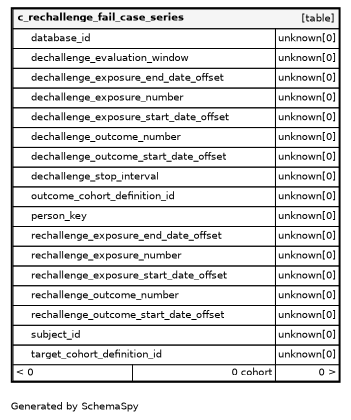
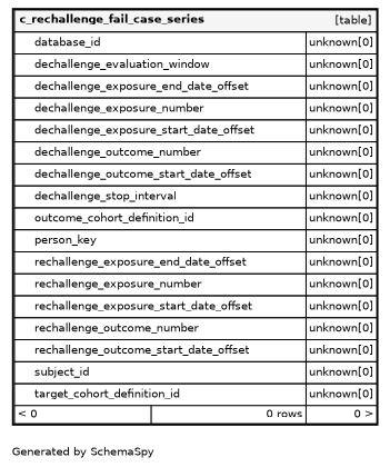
  digraph {
    bgcolor="#ffffff"
    fontname=Helvetica
    fontsize=11
    label="\nGenerated by SchemaSpy"
    labeljust=l
    nodesep=0.18
    rankdir=TB
    ranksep=0.46
    ration=compress
-   n1 [fontname=Helvetica fontsize=11 label=<     <TABLE BORDER="2" CELLBORDER="1" CELLSPACING="0" BGCOLOR="#ffffff">       <TR><TD COLSPAN="4"  BGCOLOR="#f5f5f5"><TABLE BORDER="0" CELLSPACING="0"><TR><TD ALIGN="LEFT" FIXEDSIZE="TRUE" WIDTH="203" HEIGHT="16"><B>c_rechallenge_fail_case_series</B></TD><TD ALIGN="RIGHT">[table]</TD></TR></TABLE></TD></TR>       <TR><TD PORT="database_id" COLSPAN="2" ALIGN="LEFT"><TABLE BORDER="0" CELLSPACING="0" ALIGN="LEFT"><TR ALIGN="LEFT"><TD ALIGN="LEFT" FIXEDSIZE="TRUE" WIDTH="15" HEIGHT="16"></TD><TD ALIGN="LEFT" FIXEDSIZE="TRUE" WIDTH="271" HEIGHT="16">database_id</TD></TR></TABLE></TD><TD PORT="database_id.type" ALIGN="LEFT">unknown[0]</TD></TR>       <TR><TD PORT="dechallenge_evaluation_window" COLSPAN="2" ALIGN="LEFT"><TABLE BORDER="0" CELLSPACING="0" ALIGN="LEFT"><TR ALIGN="LEFT"><TD ALIGN="LEFT" FIXEDSIZE="TRUE" WIDTH="15" HEIGHT="16"></TD><TD ALIGN="LEFT" FIXEDSIZE="TRUE" WIDTH="271" HEIGHT="16">dechallenge_evaluation_window</TD></TR></TABLE></TD><TD PORT="dechallenge_evaluation_window.type" ALIGN="LEFT">unknown[0]</TD></TR>       <TR><TD PORT="dechallenge_exposure_end_date_offset" COLSPAN="2" ALIGN="LEFT"><TABLE BORDER="0" CELLSPACING="0" ALIGN="LEFT"><TR ALIGN="LEFT"><TD ALIGN="LEFT" FIXEDSIZE="TRUE" WIDTH="15" HEIGHT="16"></TD><TD ALIGN="LEFT" FIXEDSIZE="TRUE" WIDTH="271" HEIGHT="16">dechallenge_exposure_end_date_offset</TD></TR></TABLE></TD><TD PORT="dechallenge_exposure_end_date_offset.type" ALIGN="LEFT">unknown[0]</TD></TR>       <TR><TD PORT="dechallenge_exposure_number" COLSPAN="2" ALIGN="LEFT"><TABLE BORDER="0" CELLSPACING="0" ALIGN="LEFT"><TR ALIGN="LEFT"><TD ALIGN="LEFT" FIXEDSIZE="TRUE" WIDTH="15" HEIGHT="16"></TD><TD ALIGN="LEFT" FIXEDSIZE="TRUE" WIDTH="271" HEIGHT="16">dechallenge_exposure_number</TD></TR></TABLE></TD><TD PORT="dechallenge_exposure_number.type" ALIGN="LEFT">unknown[0]</TD></TR>       <TR><TD PORT="dechallenge_exposure_start_date_offset" COLSPAN="2" ALIGN="LEFT"><TABLE BORDER="0" CELLSPACING="0" ALIGN="LEFT"><TR ALIGN="LEFT"><TD ALIGN="LEFT" FIXEDSIZE="TRUE" WIDTH="15" HEIGHT="16"></TD><TD ALIGN="LEFT" FIXEDSIZE="TRUE" WIDTH="271" HEIGHT="16">dechallenge_exposure_start_date_offset</TD></TR></TABLE></TD><TD PORT="dechallenge_exposure_start_date_offset.type" ALIGN="LEFT">unknown[0]</TD></TR>       <TR><TD PORT="dechallenge_outcome_number" COLSPAN="2" ALIGN="LEFT"><TABLE BORDER="0" CELLSPACING="0" ALIGN="LEFT"><TR ALIGN="LEFT"><TD ALIGN="LEFT" FIXEDSIZE="TRUE" WIDTH="15" HEIGHT="16"></TD><TD ALIGN="LEFT" FIXEDSIZE="TRUE" WIDTH="271" HEIGHT="16">dechallenge_outcome_number</TD></TR></TABLE></TD><TD PORT="dechallenge_outcome_number.type" ALIGN="LEFT">unknown[0]</TD></TR>       <TR><TD PORT="dechallenge_outcome_start_date_offset" COLSPAN="2" ALIGN="LEFT"><TABLE BORDER="0" CELLSPACING="0" ALIGN="LEFT"><TR ALIGN="LEFT"><TD ALIGN="LEFT" FIXEDSIZE="TRUE" WIDTH="15" HEIGHT="16"></TD><TD ALIGN="LEFT" FIXEDSIZE="TRUE" WIDTH="271" HEIGHT="16">dechallenge_outcome_start_date_offset</TD></TR></TABLE></TD><TD PORT="dechallenge_outcome_start_date_offset.type" ALIGN="LEFT">unknown[0]</TD></TR>       <TR><TD PORT="dechallenge_stop_interval" COLSPAN="2" ALIGN="LEFT"><TABLE BORDER="0" CELLSPACING="0" ALIGN="LEFT"><TR ALIGN="LEFT"><TD ALIGN="LEFT" FIXEDSIZE="TRUE" WIDTH="15" HEIGHT="16"></TD><TD ALIGN="LEFT" FIXEDSIZE="TRUE" WIDTH="271" HEIGHT="16">dechallenge_stop_interval</TD></TR></TABLE></TD><TD PORT="dechallenge_stop_interval.type" ALIGN="LEFT">unknown[0]</TD></TR>       <TR><TD PORT="outcome_cohort_definition_id" COLSPAN="2" ALIGN="LEFT"><TABLE BORDER="0" CELLSPACING="0" ALIGN="LEFT"><TR ALIGN="LEFT"><TD ALIGN="LEFT" FIXEDSIZE="TRUE" WIDTH="15" HEIGHT="16"></TD><TD ALIGN="LEFT" FIXEDSIZE="TRUE" WIDTH="271" HEIGHT="16">outcome_cohort_definition_id</TD></TR></TABLE></TD><TD PORT="outcome_cohort_definition_id.type" ALIGN="LEFT">unknown[0]</TD></TR>       <TR><TD PORT="person_key" COLSPAN="2" ALIGN="LEFT"><TABLE BORDER="0" CELLSPACING="0" ALIGN="LEFT"><TR ALIGN="LEFT"><TD ALIGN="LEFT" FIXEDSIZE="TRUE" WIDTH="15" HEIGHT="16"></TD><TD ALIGN="LEFT" FIXEDSIZE="TRUE" WIDTH="271" HEIGHT="16">person_key</TD></TR></TABLE></TD><TD PORT="person_key.type" ALIGN="LEFT">unknown[0]</TD></TR>       <TR><TD PORT="rechallenge_exposure_end_date_offset" COLSPAN="2" ALIGN="LEFT"><TABLE BORDER="0" CELLSPACING="0" ALIGN="LEFT"><TR ALIGN="LEFT"><TD ALIGN="LEFT" FIXEDSIZE="TRUE" WIDTH="15" HEIGHT="16"></TD><TD ALIGN="LEFT" FIXEDSIZE="TRUE" WIDTH="271" HEIGHT="16">rechallenge_exposure_end_date_offset</TD></TR></TABLE></TD><TD PORT="rechallenge_exposure_end_date_offset.type" ALIGN="LEFT">unknown[0]</TD></TR>       <TR><TD PORT="rechallenge_exposure_number" COLSPAN="2" ALIGN="LEFT"><TABLE BORDER="0" CELLSPACING="0" ALIGN="LEFT"><TR ALIGN="LEFT"><TD ALIGN="LEFT" FIXEDSIZE="TRUE" WIDTH="15" HEIGHT="16"></TD><TD ALIGN="LEFT" FIXEDSIZE="TRUE" WIDTH="271" HEIGHT="16">rechallenge_exposure_number</TD></TR></TABLE></TD><TD PORT="rechallenge_exposure_number.type" ALIGN="LEFT">unknown[0]</TD></TR>       <TR><TD PORT="rechallenge_exposure_start_date_offset" COLSPAN="2" ALIGN="LEFT"><TABLE BORDER="0" CELLSPACING="0" ALIGN="LEFT"><TR ALIGN="LEFT"><TD ALIGN="LEFT" FIXEDSIZE="TRUE" WIDTH="15" HEIGHT="16"></TD><TD ALIGN="LEFT" FIXEDSIZE="TRUE" WIDTH="271" HEIGHT="16">rechallenge_exposure_start_date_offset</TD></TR></TABLE></TD><TD PORT="rechallenge_exposure_start_date_offset.type" ALIGN="LEFT">unknown[0]</TD></TR>       <TR><TD PORT="rechallenge_outcome_number" COLSPAN="2" ALIGN="LEFT"><TABLE BORDER="0" CELLSPACING="0" ALIGN="LEFT"><TR ALIGN="LEFT"><TD ALIGN="LEFT" FIXEDSIZE="TRUE" WIDTH="15" HEIGHT="16"></TD><TD ALIGN="LEFT" FIXEDSIZE="TRUE" WIDTH="271" HEIGHT="16">rechallenge_outcome_number</TD></TR></TABLE></TD><TD PORT="rechallenge_outcome_number.type" ALIGN="LEFT">unknown[0]</TD></TR>       <TR><TD PORT="rechallenge_outcome_start_date_offset" COLSPAN="2" ALIGN="LEFT"><TABLE BORDER="0" CELLSPACING="0" ALIGN="LEFT"><TR ALIGN="LEFT"><TD ALIGN="LEFT" FIXEDSIZE="TRUE" WIDTH="15" HEIGHT="16"></TD><TD ALIGN="LEFT" FIXEDSIZE="TRUE" WIDTH="271" HEIGHT="16">rechallenge_outcome_start_date_offset</TD></TR></TABLE></TD><TD PORT="rechallenge_outcome_start_date_offset.type" ALIGN="LEFT">unknown[0]</TD></TR>       <TR><TD PORT="subject_id" COLSPAN="2" ALIGN="LEFT"><TABLE BORDER="0" CELLSPACING="0" ALIGN="LEFT"><TR ALIGN="LEFT"><TD ALIGN="LEFT" FIXEDSIZE="TRUE" WIDTH="15" HEIGHT="16"></TD><TD ALIGN="LEFT" FIXEDSIZE="TRUE" WIDTH="271" HEIGHT="16">subject_id</TD></TR></TABLE></TD><TD PORT="subject_id.type" ALIGN="LEFT">unknown[0]</TD></TR>       <TR><TD PORT="target_cohort_definition_id" COLSPAN="2" ALIGN="LEFT"><TABLE BORDER="0" CELLSPACING="0" ALIGN="LEFT"><TR ALIGN="LEFT"><TD ALIGN="LEFT" FIXEDSIZE="TRUE" WIDTH="15" HEIGHT="16"></TD><TD ALIGN="LEFT" FIXEDSIZE="TRUE" WIDTH="271" HEIGHT="16">target_cohort_definition_id</TD></TR></TABLE></TD><TD PORT="target_cohort_definition_id.type" ALIGN="LEFT">unknown[0]</TD></TR>       <TR><TD ALIGN="LEFT" BGCOLOR="#ffffff">&lt; 0</TD><TD ALIGN="RIGHT" BGCOLOR="#ffffff">0 cohort</TD><TD ALIGN="RIGHT" BGCOLOR="#ffffff">0 &gt;</TD></TR>     </TABLE>> shape=plaintext]
+   n1 [fontname=Helvetica fontsize=11 label=<     <TABLE BORDER="2" CELLBORDER="1" CELLSPACING="0" BGCOLOR="#ffffff">       <TR><TD COLSPAN="4"  BGCOLOR="#f5f5f5"><TABLE BORDER="0" CELLSPACING="0"><TR><TD ALIGN="LEFT" FIXEDSIZE="TRUE" WIDTH="203" HEIGHT="16"><B>c_rechallenge_fail_case_series</B></TD><TD ALIGN="RIGHT">[table]</TD></TR></TABLE></TD></TR>       <TR><TD PORT="database_id" COLSPAN="2" ALIGN="LEFT"><TABLE BORDER="0" CELLSPACING="0" ALIGN="LEFT"><TR ALIGN="LEFT"><TD ALIGN="LEFT" FIXEDSIZE="TRUE" WIDTH="15" HEIGHT="16"></TD><TD ALIGN="LEFT" FIXEDSIZE="TRUE" WIDTH="271" HEIGHT="16">database_id</TD></TR></TABLE></TD><TD PORT="database_id.type" ALIGN="LEFT">unknown[0]</TD></TR>       <TR><TD PORT="dechallenge_evaluation_window" COLSPAN="2" ALIGN="LEFT"><TABLE BORDER="0" CELLSPACING="0" ALIGN="LEFT"><TR ALIGN="LEFT"><TD ALIGN="LEFT" FIXEDSIZE="TRUE" WIDTH="15" HEIGHT="16"></TD><TD ALIGN="LEFT" FIXEDSIZE="TRUE" WIDTH="271" HEIGHT="16">dechallenge_evaluation_window</TD></TR></TABLE></TD><TD PORT="dechallenge_evaluation_window.type" ALIGN="LEFT">unknown[0]</TD></TR>       <TR><TD PORT="dechallenge_exposure_end_date_offset" COLSPAN="2" ALIGN="LEFT"><TABLE BORDER="0" CELLSPACING="0" ALIGN="LEFT"><TR ALIGN="LEFT"><TD ALIGN="LEFT" FIXEDSIZE="TRUE" WIDTH="15" HEIGHT="16"></TD><TD ALIGN="LEFT" FIXEDSIZE="TRUE" WIDTH="271" HEIGHT="16">dechallenge_exposure_end_date_offset</TD></TR></TABLE></TD><TD PORT="dechallenge_exposure_end_date_offset.type" ALIGN="LEFT">unknown[0]</TD></TR>       <TR><TD PORT="dechallenge_exposure_number" COLSPAN="2" ALIGN="LEFT"><TABLE BORDER="0" CELLSPACING="0" ALIGN="LEFT"><TR ALIGN="LEFT"><TD ALIGN="LEFT" FIXEDSIZE="TRUE" WIDTH="15" HEIGHT="16"></TD><TD ALIGN="LEFT" FIXEDSIZE="TRUE" WIDTH="271" HEIGHT="16">dechallenge_exposure_number</TD></TR></TABLE></TD><TD PORT="dechallenge_exposure_number.type" ALIGN="LEFT">unknown[0]</TD></TR>       <TR><TD PORT="dechallenge_exposure_start_date_offset" COLSPAN="2" ALIGN="LEFT"><TABLE BORDER="0" CELLSPACING="0" ALIGN="LEFT"><TR ALIGN="LEFT"><TD ALIGN="LEFT" FIXEDSIZE="TRUE" WIDTH="15" HEIGHT="16"></TD><TD ALIGN="LEFT" FIXEDSIZE="TRUE" WIDTH="271" HEIGHT="16">dechallenge_exposure_start_date_offset</TD></TR></TABLE></TD><TD PORT="dechallenge_exposure_start_date_offset.type" ALIGN="LEFT">unknown[0]</TD></TR>       <TR><TD PORT="dechallenge_outcome_number" COLSPAN="2" ALIGN="LEFT"><TABLE BORDER="0" CELLSPACING="0" ALIGN="LEFT"><TR ALIGN="LEFT"><TD ALIGN="LEFT" FIXEDSIZE="TRUE" WIDTH="15" HEIGHT="16"></TD><TD ALIGN="LEFT" FIXEDSIZE="TRUE" WIDTH="271" HEIGHT="16">dechallenge_outcome_number</TD></TR></TABLE></TD><TD PORT="dechallenge_outcome_number.type" ALIGN="LEFT">unknown[0]</TD></TR>       <TR><TD PORT="dechallenge_outcome_start_date_offset" COLSPAN="2" ALIGN="LEFT"><TABLE BORDER="0" CELLSPACING="0" ALIGN="LEFT"><TR ALIGN="LEFT"><TD ALIGN="LEFT" FIXEDSIZE="TRUE" WIDTH="15" HEIGHT="16"></TD><TD ALIGN="LEFT" FIXEDSIZE="TRUE" WIDTH="271" HEIGHT="16">dechallenge_outcome_start_date_offset</TD></TR></TABLE></TD><TD PORT="dechallenge_outcome_start_date_offset.type" ALIGN="LEFT">unknown[0]</TD></TR>       <TR><TD PORT="dechallenge_stop_interval" COLSPAN="2" ALIGN="LEFT"><TABLE BORDER="0" CELLSPACING="0" ALIGN="LEFT"><TR ALIGN="LEFT"><TD ALIGN="LEFT" FIXEDSIZE="TRUE" WIDTH="15" HEIGHT="16"></TD><TD ALIGN="LEFT" FIXEDSIZE="TRUE" WIDTH="271" HEIGHT="16">dechallenge_stop_interval</TD></TR></TABLE></TD><TD PORT="dechallenge_stop_interval.type" ALIGN="LEFT">unknown[0]</TD></TR>       <TR><TD PORT="outcome_cohort_definition_id" COLSPAN="2" ALIGN="LEFT"><TABLE BORDER="0" CELLSPACING="0" ALIGN="LEFT"><TR ALIGN="LEFT"><TD ALIGN="LEFT" FIXEDSIZE="TRUE" WIDTH="15" HEIGHT="16"></TD><TD ALIGN="LEFT" FIXEDSIZE="TRUE" WIDTH="271" HEIGHT="16">outcome_cohort_definition_id</TD></TR></TABLE></TD><TD PORT="outcome_cohort_definition_id.type" ALIGN="LEFT">unknown[0]</TD></TR>       <TR><TD PORT="person_key" COLSPAN="2" ALIGN="LEFT"><TABLE BORDER="0" CELLSPACING="0" ALIGN="LEFT"><TR ALIGN="LEFT"><TD ALIGN="LEFT" FIXEDSIZE="TRUE" WIDTH="15" HEIGHT="16"></TD><TD ALIGN="LEFT" FIXEDSIZE="TRUE" WIDTH="271" HEIGHT="16">person_key</TD></TR></TABLE></TD><TD PORT="person_key.type" ALIGN="LEFT">unknown[0]</TD></TR>       <TR><TD PORT="rechallenge_exposure_end_date_offset" COLSPAN="2" ALIGN="LEFT"><TABLE BORDER="0" CELLSPACING="0" ALIGN="LEFT"><TR ALIGN="LEFT"><TD ALIGN="LEFT" FIXEDSIZE="TRUE" WIDTH="15" HEIGHT="16"></TD><TD ALIGN="LEFT" FIXEDSIZE="TRUE" WIDTH="271" HEIGHT="16">rechallenge_exposure_end_date_offset</TD></TR></TABLE></TD><TD PORT="rechallenge_exposure_end_date_offset.type" ALIGN="LEFT">unknown[0]</TD></TR>       <TR><TD PORT="rechallenge_exposure_number" COLSPAN="2" ALIGN="LEFT"><TABLE BORDER="0" CELLSPACING="0" ALIGN="LEFT"><TR ALIGN="LEFT"><TD ALIGN="LEFT" FIXEDSIZE="TRUE" WIDTH="15" HEIGHT="16"></TD><TD ALIGN="LEFT" FIXEDSIZE="TRUE" WIDTH="271" HEIGHT="16">rechallenge_exposure_number</TD></TR></TABLE></TD><TD PORT="rechallenge_exposure_number.type" ALIGN="LEFT">unknown[0]</TD></TR>       <TR><TD PORT="rechallenge_exposure_start_date_offset" COLSPAN="2" ALIGN="LEFT"><TABLE BORDER="0" CELLSPACING="0" ALIGN="LEFT"><TR ALIGN="LEFT"><TD ALIGN="LEFT" FIXEDSIZE="TRUE" WIDTH="15" HEIGHT="16"></TD><TD ALIGN="LEFT" FIXEDSIZE="TRUE" WIDTH="271" HEIGHT="16">rechallenge_exposure_start_date_offset</TD></TR></TABLE></TD><TD PORT="rechallenge_exposure_start_date_offset.type" ALIGN="LEFT">unknown[0]</TD></TR>       <TR><TD PORT="rechallenge_outcome_number" COLSPAN="2" ALIGN="LEFT"><TABLE BORDER="0" CELLSPACING="0" ALIGN="LEFT"><TR ALIGN="LEFT"><TD ALIGN="LEFT" FIXEDSIZE="TRUE" WIDTH="15" HEIGHT="16"></TD><TD ALIGN="LEFT" FIXEDSIZE="TRUE" WIDTH="271" HEIGHT="16">rechallenge_outcome_number</TD></TR></TABLE></TD><TD PORT="rechallenge_outcome_number.type" ALIGN="LEFT">unknown[0]</TD></TR>       <TR><TD PORT="rechallenge_outcome_start_date_offset" COLSPAN="2" ALIGN="LEFT"><TABLE BORDER="0" CELLSPACING="0" ALIGN="LEFT"><TR ALIGN="LEFT"><TD ALIGN="LEFT" FIXEDSIZE="TRUE" WIDTH="15" HEIGHT="16"></TD><TD ALIGN="LEFT" FIXEDSIZE="TRUE" WIDTH="271" HEIGHT="16">rechallenge_outcome_start_date_offset</TD></TR></TABLE></TD><TD PORT="rechallenge_outcome_start_date_offset.type" ALIGN="LEFT">unknown[0]</TD></TR>       <TR><TD PORT="subject_id" COLSPAN="2" ALIGN="LEFT"><TABLE BORDER="0" CELLSPACING="0" ALIGN="LEFT"><TR ALIGN="LEFT"><TD ALIGN="LEFT" FIXEDSIZE="TRUE" WIDTH="15" HEIGHT="16"></TD><TD ALIGN="LEFT" FIXEDSIZE="TRUE" WIDTH="271" HEIGHT="16">subject_id</TD></TR></TABLE></TD><TD PORT="subject_id.type" ALIGN="LEFT">unknown[0]</TD></TR>       <TR><TD PORT="target_cohort_definition_id" COLSPAN="2" ALIGN="LEFT"><TABLE BORDER="0" CELLSPACING="0" ALIGN="LEFT"><TR ALIGN="LEFT"><TD ALIGN="LEFT" FIXEDSIZE="TRUE" WIDTH="15" HEIGHT="16"></TD><TD ALIGN="LEFT" FIXEDSIZE="TRUE" WIDTH="271" HEIGHT="16">target_cohort_definition_id</TD></TR></TABLE></TD><TD PORT="target_cohort_definition_id.type" ALIGN="LEFT">unknown[0]</TD></TR>       <TR><TD ALIGN="LEFT" BGCOLOR="#ffffff">&lt; 0</TD><TD ALIGN="RIGHT" BGCOLOR="#ffffff">0 rows</TD><TD ALIGN="RIGHT" BGCOLOR="#ffffff">0 &gt;</TD></TR>     </TABLE>> shape=plaintext]
  }
